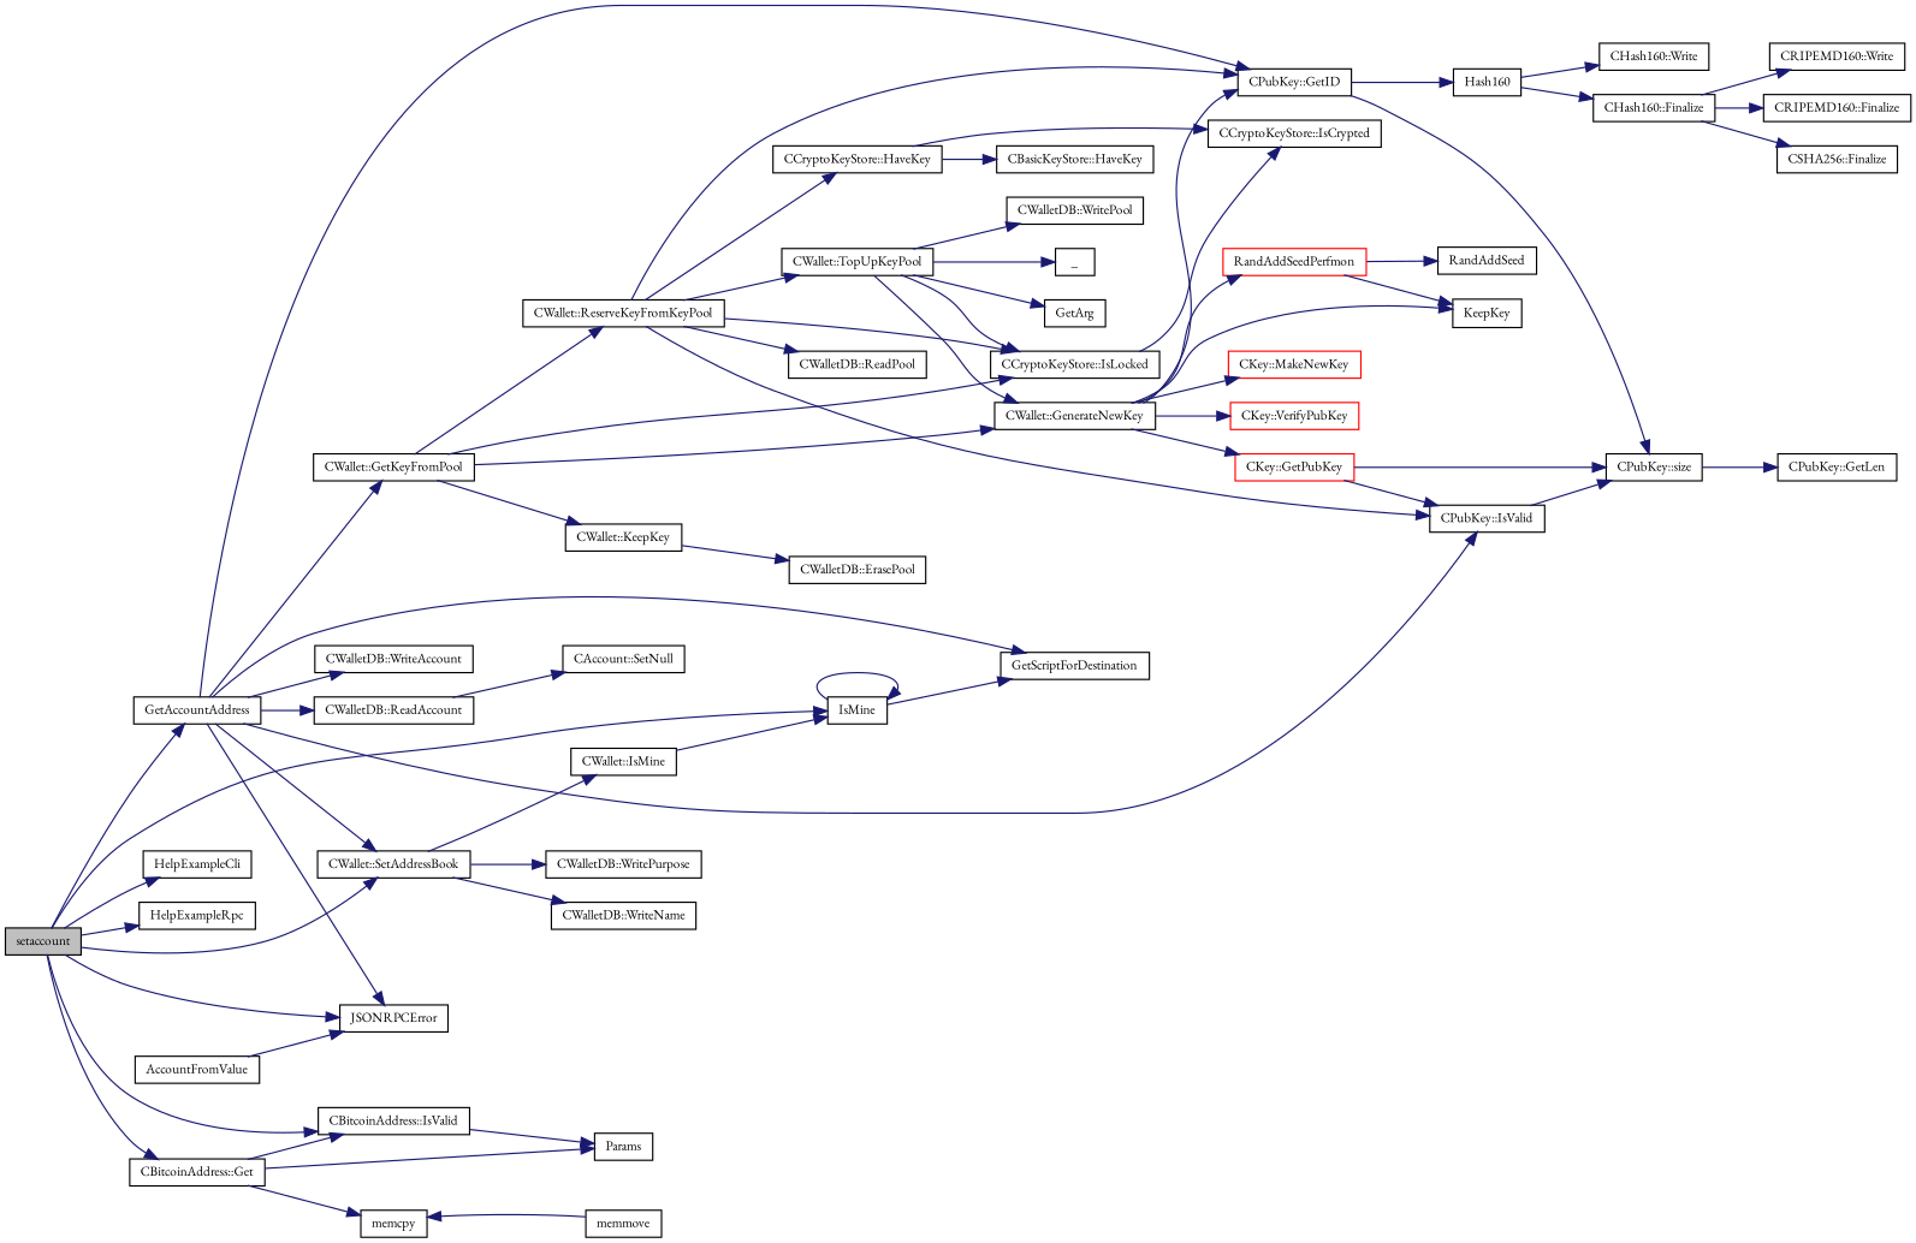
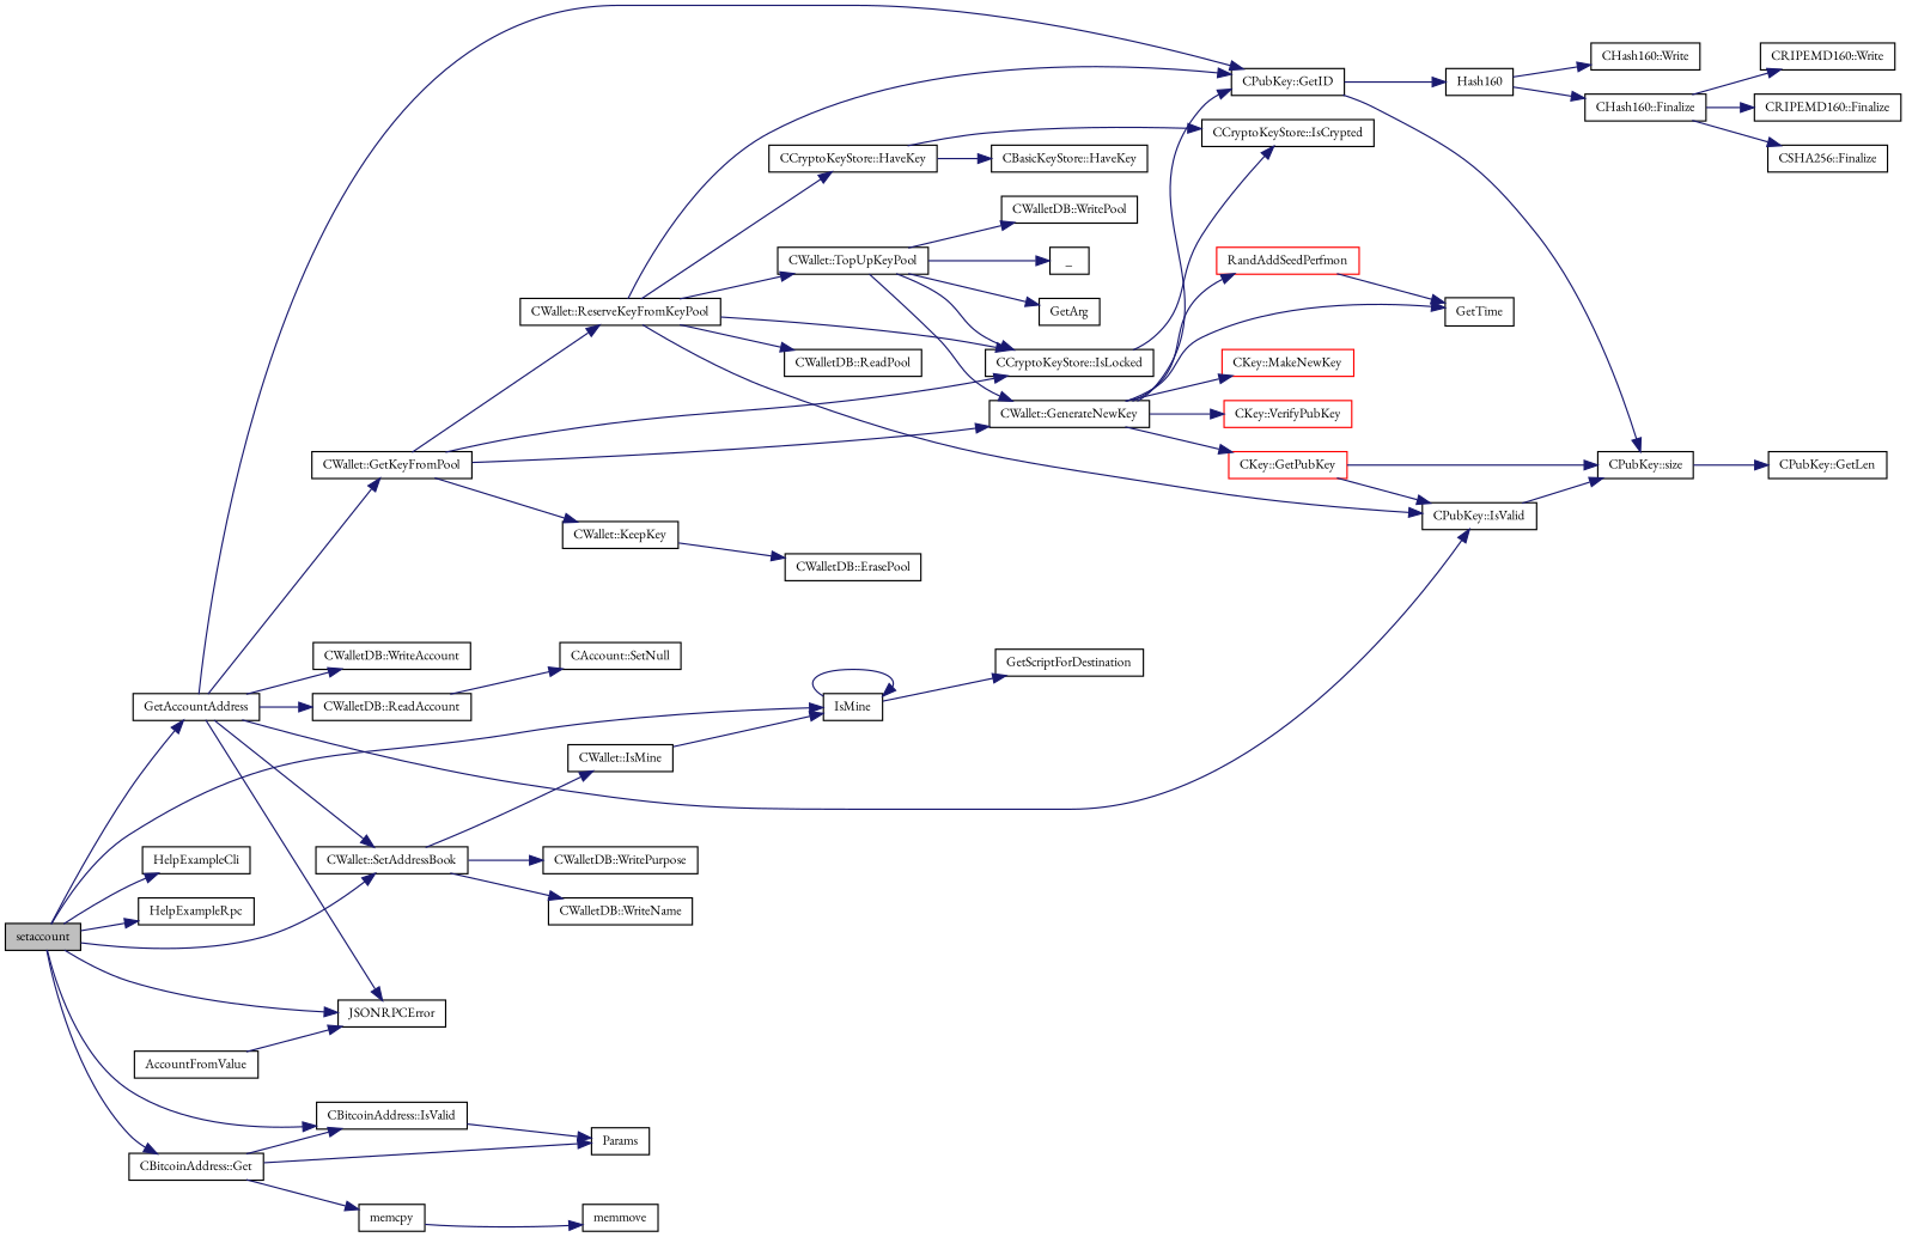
  digraph {
    fontname="EB Garamond"
    rankdir=LR
    node [color=black fillcolor=white fontname="EB Garamond" fontsize=10 shape=record style=filled]
    edge [color=midnightblue fontname="EB Garamond" fontsize=10 labelfontname=Helvetica labelfontsize=10 style=solid]
    n1 [fillcolor=grey75 fontcolor=black height=0.2 label=setaccount width=0.4]
    n2 [height=0.2 label=HelpExampleCli width=0.4]
    n3 [height=0.2 label=HelpExampleRpc width=0.4]
    n4 [height=0.2 label="CBitcoinAddress::IsValid" width=0.4]
    n5 [height=0.2 label=JSONRPCError width=0.4]
    n6 [height=0.2 label=IsMine width=0.4]
    n7 [height=0.2 label="CBitcoinAddress::Get" width=0.4]
    n8 [height=0.2 label=GetAccountAddress width=0.4]
    n9 [height=0.2 label="CWallet::SetAddressBook" width=0.4]
    n10 [height=0.2 label=Params width=0.4]
    n11 [height=0.2 label=AccountFromValue width=0.4]
    n12 [height=0.2 label=GetScriptForDestination width=0.4]
    n13 [height=0.2 label=memcpy width=0.4]
    n14 [height=0.2 label="CWalletDB::ReadAccount" width=0.4]
    n15 [height=0.2 label="CPubKey::IsValid" width=0.4]
    n16 [height=0.2 label="CPubKey::GetID" width=0.4]
    n17 [height=0.2 label="CWallet::GetKeyFromPool" width=0.4]
    n18 [height=0.2 label="CWalletDB::WriteAccount" width=0.4]
    n19 [height=0.2 label="CWallet::IsMine" width=0.4]
    n20 [height=0.2 label="CWalletDB::WritePurpose" width=0.4]
    n21 [height=0.2 label="CWalletDB::WriteName" width=0.4]
    n22 [height=0.2 label=memmove width=0.4]
    n23 [height=0.2 label="CAccount::SetNull" width=0.4]
    n24 [height=0.2 label="CPubKey::size" width=0.4]
    n25 [height=0.2 label=Hash160 width=0.4]
    n26 [height=0.2 label="CWallet::ReserveKeyFromKeyPool" width=0.4]
    n27 [height=0.2 label="CCryptoKeyStore::IsLocked" width=0.4]
    n28 [height=0.2 label="CWallet::GenerateNewKey" width=0.4]
    n29 [height=0.2 label="CWallet::KeepKey" width=0.4]
    n30 [height=0.2 label="CPubKey::GetLen" width=0.4]
    n31 [height=0.2 label="CHash160::Write" width=0.4]
    n32 [height=0.2 label="CHash160::Finalize" width=0.4]
    n33 [height=0.2 label="CSHA256::Finalize" width=0.4]
    n34 [height=0.2 label="CRIPEMD160::Write" width=0.4]
    n35 [height=0.2 label="CRIPEMD160::Finalize" width=0.4]
    n36 [height=0.2 label="CWallet::TopUpKeyPool" width=0.4]
    n37 [height=0.2 label="CWalletDB::ReadPool" width=0.4]
    n38 [height=0.2 label="CCryptoKeyStore::HaveKey" width=0.4]
    n39 [height=0.2 label="CCryptoKeyStore::IsCrypted" width=0.4]
    n40 [color=red height=0.2 label=RandAddSeedPerfmon width=0.4]
-   n41 [height=0.2 label=KeepKey width=0.4]
+   n41 [height=0.2 label=GetTime width=0.4]
    n42 [color=red height=0.2 label="CKey::MakeNewKey" width=0.4]
    n43 [color=red height=0.2 label="CKey::GetPubKey" width=0.4]
    n44 [color=red height=0.2 label="CKey::VerifyPubKey" width=0.4]
    n45 [height=0.2 label="CWalletDB::ErasePool" width=0.4]
    n46 [height=0.2 label=GetArg width=0.4]
    n47 [height=0.2 label="CWalletDB::WritePool" width=0.4]
    n48 [height=0.2 label=_ width=0.4]
    n49 [height=0.2 label="CBasicKeyStore::HaveKey" width=0.4]
-   n50 [height=0.2 label=RandAddSeed width=0.4]
    n1 -> n2
    n1 -> n3
    n1 -> n4
    n1 -> n5
    n1 -> n6
    n1 -> n7
    n1 -> n8
    n1 -> n9
    n4 -> n10
    n6 -> n6
    n6 -> n12
    n7 -> n4
    n7 -> n10
    n7 -> n13
    n8 -> n5
    n8 -> n9
-   n8 -> n12
    n8 -> n14
    n8 -> n15
    n8 -> n16
    n8 -> n17
    n8 -> n18
    n9 -> n19
    n9 -> n20
    n9 -> n21
    n11 -> n5
-   n22 -> n13
+   n13 -> n22
    n14 -> n23
    n15 -> n24
    n16 -> n24
    n16 -> n25
    n17 -> n26
    n17 -> n27
    n17 -> n28
    n17 -> n29
    n19 -> n6
    n24 -> n30
    n25 -> n31
    n25 -> n32
    n26 -> n15
    n26 -> n16
    n26 -> n27
    n26 -> n36
    n26 -> n37
    n26 -> n38
    n27 -> n39
    n28 -> n16
    n28 -> n40
    n28 -> n41
    n28 -> n42
    n28 -> n43
    n28 -> n44
    n29 -> n45
    n32 -> n33
    n32 -> n34
    n32 -> n35
    n36 -> n27
    n36 -> n28
    n36 -> n46
    n36 -> n47
    n36 -> n48
    n38 -> n39
    n38 -> n49
    n40 -> n41
-   n40 -> n50
    n43 -> n15
    n43 -> n24
  }
